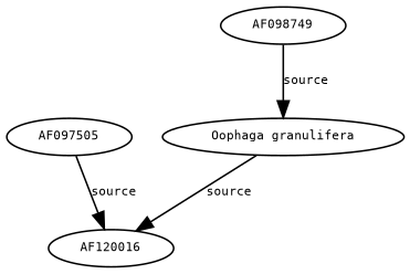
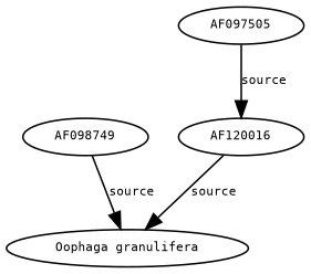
  digraph {
    fontname="DejaVu Sans Mono"
    node [fontname="DejaVu Sans Mono" fontsize=7]
    edge [fontname="DejaVu Sans Mono" fontsize=7]
    n1 [height=0.27433100247 label="Oophaga granulifera" width=0.27433100247]
    n2 [height=0.27433100247 label=AF098749 width=0.27433100247]
    n3 [height=0.27433100247 label=AF097505 width=0.27433100247]
    n4 [height=0.27433100247 label=AF120016 width=0.27433100247]
    n2 -> n1 [label=source]
    n3 -> n4 [label=source]
-   n1 -> n4 [label=source]
+   n4 -> n1 [label=source]
  }
